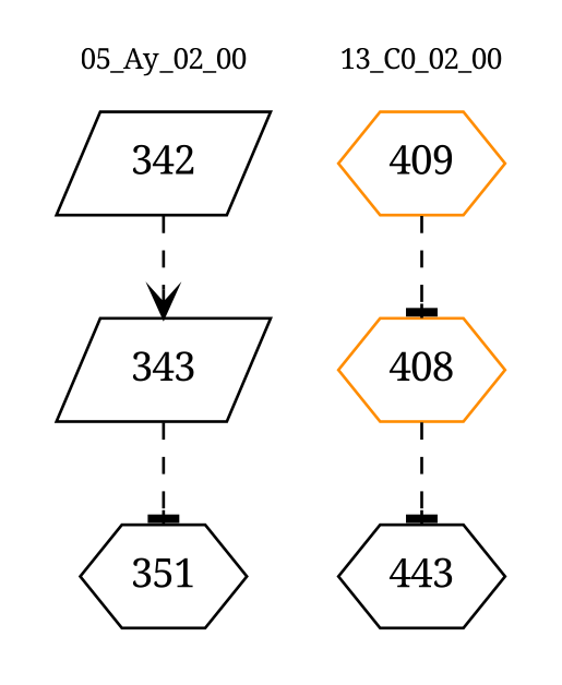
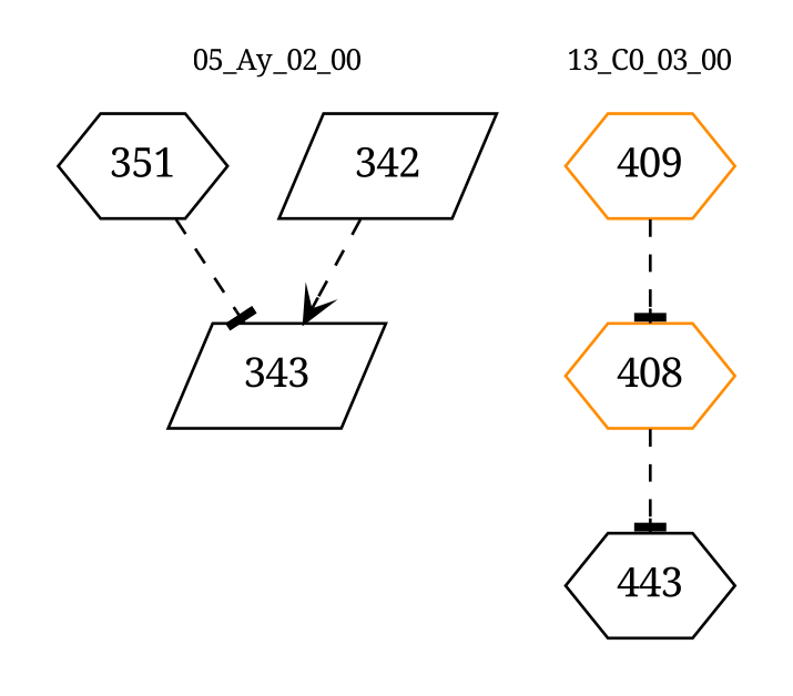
  digraph {
    fontname="Noto Serif"
    node [color=black fontname="Noto Serif" shape=hexagon]
    edge [arrowhead=tee color=black fontname="Noto Serif" style=dashed]
    n1 [label=342 shape=parallelogram]
    n2 [label=343 shape=parallelogram]
    n3 [label=351]
    n4 [color=darkorange label=409]
    n5 [color=darkorange label=408]
    n6 [label=443]
    subgraph cluster_1 {
      color=white
      fontsize=10
      label="05_Ay_02_00"
      n1
      n2
      n3
    }
    subgraph cluster_2 {
      color=white
      fontsize=10
-     label="13_C0_02_00"
+     label="13_C0_03_00"
      n4
      n5
      n6
    }
    n1 -> n2 [arrowhead=vee]
-   n2 -> n3
+   n3 -> n2
    n4 -> n5
    n5 -> n6
  }
